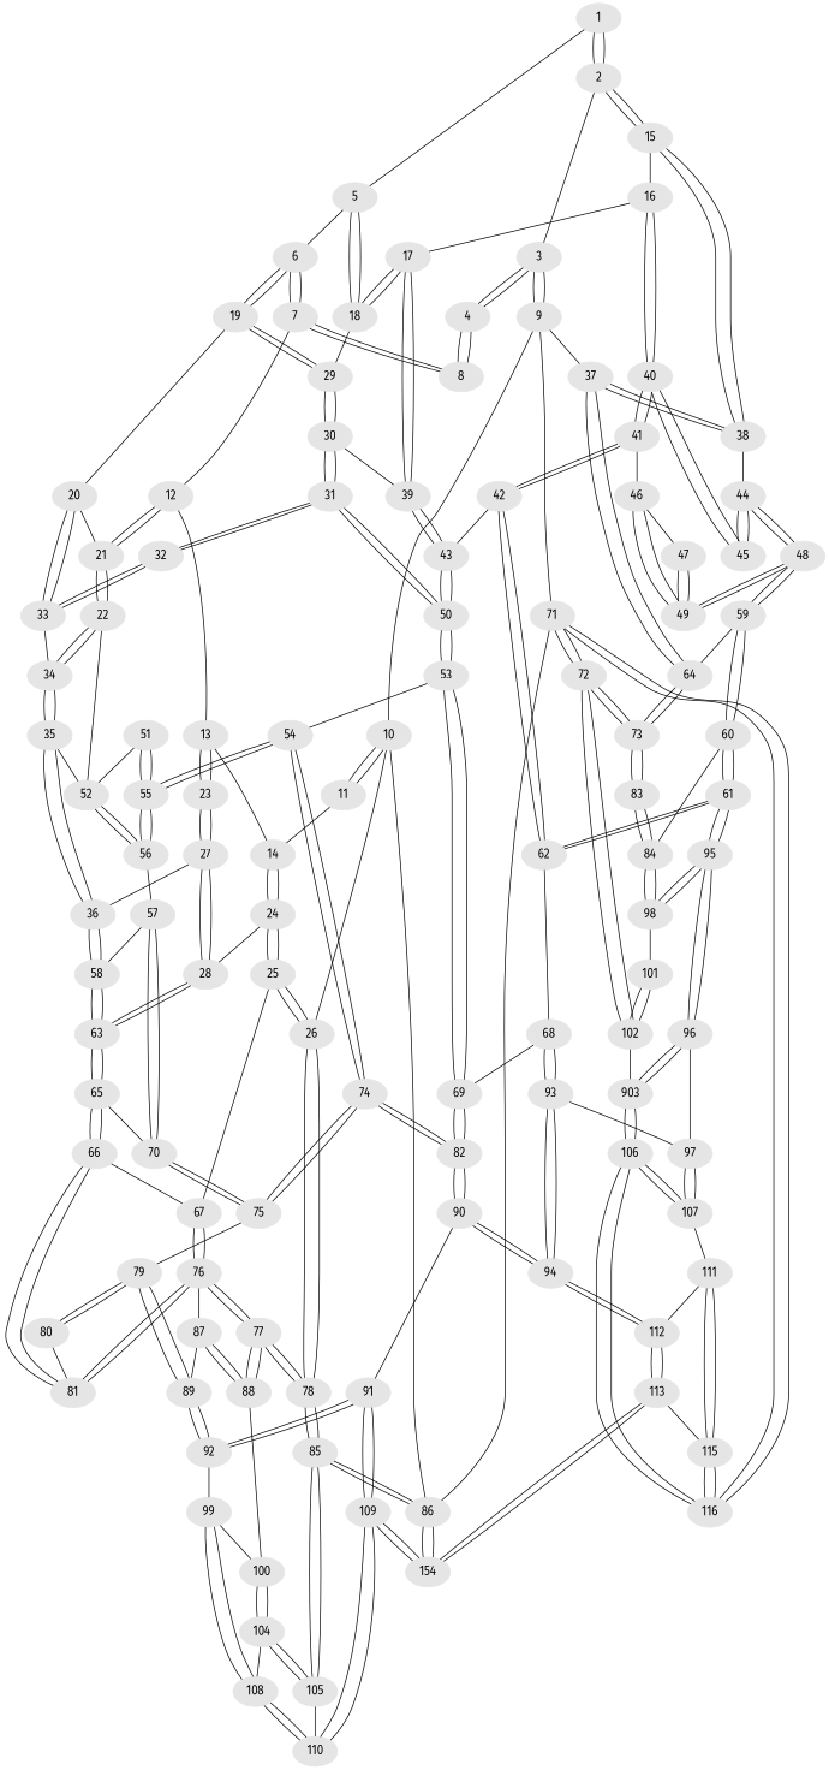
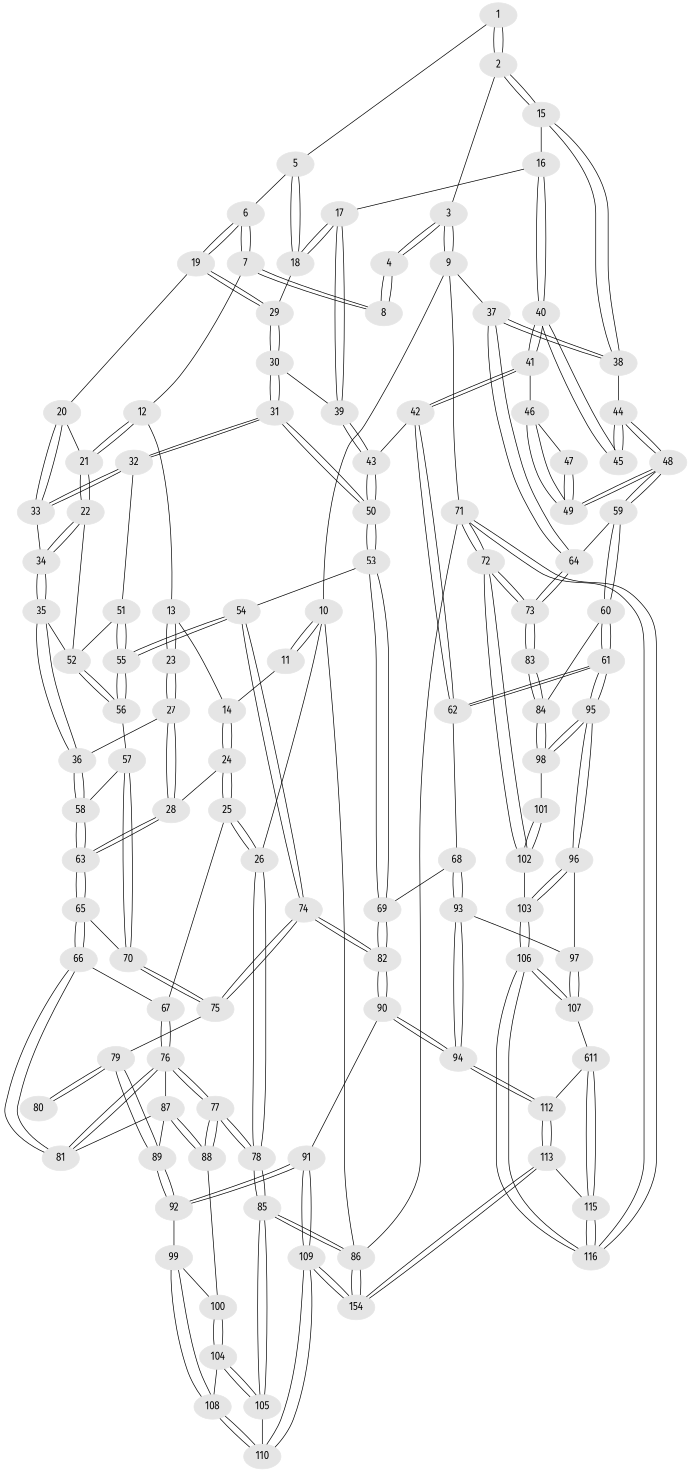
  graph {
    fontname="Fira Sans"
    node [color=gray90 fontname="Fira Sans" style=filled]
    edge [fontname="Fira Sans"]
    1
    2
    5
    3
    15
    6
    18
    4
    9
    16
    38
    8
    10
    37
    71
    7
    19
    29
    12
    20
    13
    21
    11
    26
    86
    64
    72
    116
    14
    78
    n31 [label=154]
    24
    23
    22
    27
    25
    28
    17
    40
    44
    39
    41
    45
    43
    30
    33
    34
    52
    35
    36
    67
    63
    76
    85
    58
    65
    31
    32
    50
    51
    53
    55
    56
    73
    48
    42
    46
    62
    47
    49
    68
    59
    60
    54
    69
    57
    74
    82
    75
    70
    61
    84
    95
    98
    96
    93
    66
    83
    81
    77
    87
    94
    97
    90
    79
    102
-   103 [label=903]
+   103
    80
    89
    88
    100
    105
    92
    91
    101
    110
    104
    99
    109
    112
    108
    107
    113
    106
-   111
+   111 [label=611]
    115
    1 -- 2
    1 -- 2
    1 -- 5
    2 -- 3
    2 -- 15
    2 -- 15
    5 -- 6
    5 -- 18
    5 -- 18
    3 -- 4
    3 -- 4
    3 -- 9
    3 -- 9
    15 -- 16
    15 -- 38
    15 -- 38
    6 -- 7
    6 -- 7
    6 -- 19
    6 -- 19
    18 -- 29
    4 -- 8
    4 -- 8
    9 -- 10
    9 -- 37
    9 -- 71
    16 -- 17
    16 -- 40
    16 -- 40
    38 -- 44
    10 -- 11
    10 -- 11
    10 -- 26
    10 -- 86
    37 -- 38
    37 -- 38
    37 -- 64
    37 -- 64
    71 -- 86
    71 -- 72
    71 -- 72
    71 -- 116
    71 -- 116
    7 -- 8
    7 -- 8
    7 -- 12
    19 -- 29
    19 -- 29
    19 -- 20
    29 -- 30
    29 -- 30
    12 -- 13
    12 -- 21
    12 -- 21
    20 -- 21
    20 -- 33
    20 -- 33
    13 -- 14
    13 -- 23
    13 -- 23
    21 -- 22
    21 -- 22
    11 -- 14
    26 -- 78
    26 -- 78
    86 -- n31
    86 -- n31
    64 -- 73
    64 -- 73
    72 -- 73
    72 -- 73
    72 -- 102
    72 -- 102
    14 -- 24
    14 -- 24
    78 -- 85
    78 -- 85
    24 -- 25
    24 -- 25
    24 -- 28
    23 -- 27
    23 -- 27
    22 -- 34
    22 -- 34
    22 -- 52
    27 -- 28
    27 -- 28
    27 -- 36
    25 -- 26
    25 -- 26
    25 -- 67
    28 -- 63
    28 -- 63
    17 -- 18
    17 -- 18
    17 -- 39
    17 -- 39
    40 -- 41
    40 -- 41
    40 -- 45
    40 -- 45
    44 -- 45
    44 -- 45
    44 -- 48
    44 -- 48
    39 -- 43
    39 -- 43
    41 -- 42
    41 -- 42
    41 -- 46
    43 -- 50
    43 -- 50
    30 -- 39
    30 -- 31
    30 -- 31
    33 -- 34
    34 -- 35
    34 -- 35
    52 -- 56
    52 -- 56
    35 -- 52
    35 -- 36
    35 -- 36
    36 -- 58
    36 -- 58
    67 -- 76
    67 -- 76
    63 -- 65
    63 -- 65
    76 -- 81
    76 -- 81
    76 -- 77
    76 -- 77
    76 -- 87
    85 -- 86
    85 -- 86
    85 -- 105
    85 -- 105
    58 -- 63
    58 -- 63
    65 -- 70
    65 -- 66
    65 -- 66
    31 -- 32
    31 -- 32
    31 -- 50
    31 -- 50
    32 -- 33
    32 -- 33
+   32 -- 51
    50 -- 53
    50 -- 53
    51 -- 52
    51 -- 55
    51 -- 55
    53 -- 54
    53 -- 69
    53 -- 69
    55 -- 56
    55 -- 56
    56 -- 57
    73 -- 83
    73 -- 83
    48 -- 49
    48 -- 49
    48 -- 59
    48 -- 59
    42 -- 43
    42 -- 62
    42 -- 62
    46 -- 47
    46 -- 49
    46 -- 49
    62 -- 68
    47 -- 49
    47 -- 49
    68 -- 69
    68 -- 93
    68 -- 93
    59 -- 64
    59 -- 60
    59 -- 60
    60 -- 61
    60 -- 61
    60 -- 84
    54 -- 55
    54 -- 55
    54 -- 74
    54 -- 74
    69 -- 82
    69 -- 82
    57 -- 58
    57 -- 70
    57 -- 70
    74 -- 82
    74 -- 82
    74 -- 75
    74 -- 75
    82 -- 90
    82 -- 90
    75 -- 79
    70 -- 75
    70 -- 75
    61 -- 62
    61 -- 62
    61 -- 95
    61 -- 95
    84 -- 98
    84 -- 98
    95 -- 98
    95 -- 98
    95 -- 96
    95 -- 96
    98 -- 101
    96 -- 97
    96 -- 103
    96 -- 103
    93 -- 94
    93 -- 94
    93 -- 97
    66 -- 67
    66 -- 81
    66 -- 81
    83 -- 84
    83 -- 84
    77 -- 78
    77 -- 78
    77 -- 88
    77 -- 88
    87 -- 89
    87 -- 88
    87 -- 88
    94 -- 112
    94 -- 112
    97 -- 107
    97 -- 107
    90 -- 94
    90 -- 94
    90 -- 91
    79 -- 80
    79 -- 80
    79 -- 89
    79 -- 89
    102 -- 103
    103 -- 106
    103 -- 106
-   80 -- 81
+   87 -- 81
    89 -- 92
    89 -- 92
    88 -- 100
    100 -- 104
    100 -- 104
    105 -- 110
    92 -- 99
    91 -- 92
    91 -- 92
    91 -- 109
    91 -- 109
    101 -- 102
    101 -- 102
    104 -- 105
    104 -- 105
    104 -- 108
    99 -- 100
    99 -- 108
    99 -- 108
    109 -- n31
    109 -- n31
    109 -- 110
    109 -- 110
    112 -- 113
    112 -- 113
    108 -- 110
    108 -- 110
    107 -- 111
    113 -- n31
    113 -- n31
    113 -- 115
    106 -- 116
    106 -- 116
    106 -- 107
    106 -- 107
    111 -- 112
    111 -- 115
    111 -- 115
    115 -- 116
    115 -- 116
  }
